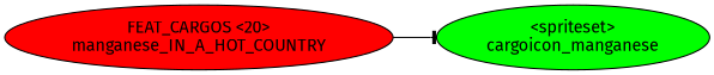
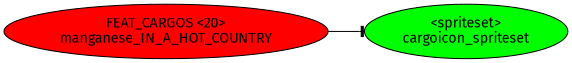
  digraph {
    rankdir=LR
    fontname="Fira Sans"
    node [style=filled fontname="Fira Sans"]
-   n1 [fillcolor=green label="<spriteset>\ncargoicon_manganese"]
+   n1 [fillcolor=green label="<spriteset>\ncargoicon_spriteset"]
    n2 [fillcolor=red label="FEAT_CARGOS <20>\nmanganese_IN_A_HOT_COUNTRY"]
    n2 -> n1 [arrowhead=tee fontname="Fira Sans"]
  }
